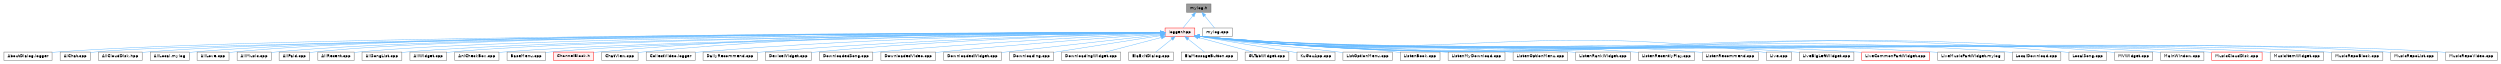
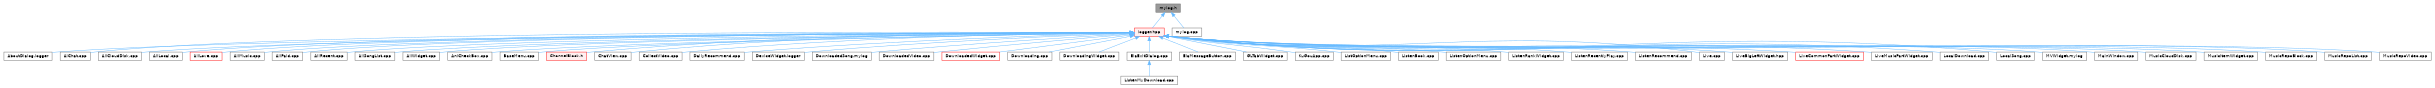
  digraph {
    node [color=grey40 fillcolor=white fontname=Helvetica fontsize=10 shape=box style=filled]
    edge [color=steelblue1 dir=back fontname=Helvetica fontsize=10 labelfontname=Helvetica labelfontsize=10 style=solid]
    n1 [color=gray40 fillcolor=grey60 fontcolor=black height=0.2 label="mylog.h" width=0.4]
    n2 [color=red fillcolor="#FFF0F0" height=0.2 label="logger.hpp" width=0.4]
    n3 [height=0.2 label="mylog.cpp" width=0.4]
    n4 [height=0.2 label="AboutDialog.logger" width=0.4]
    n5 [height=0.2 label="AiChat.cpp" width=0.4]
-   n6 [height=0.2 label="AllCloudDisk.hpp" width=0.4]
-   n7 [height=0.2 label="AllLocal.mylog" width=0.4]
-   n8 [height=0.2 label="AllLove.cpp" width=0.4]
+   n6 [height=0.2 label="AllCloudDisk.cpp" width=0.4]
+   n7 [height=0.2 label="AllLocal.cpp" width=0.4]
+   n8 [color=red height=0.2 label="AllLove.cpp" width=0.4]
    n9 [height=0.2 label="AllMusic.cpp" width=0.4]
    n10 [height=0.2 label="AllPaid.cpp" width=0.4]
    n11 [height=0.2 label="AllRecent.cpp" width=0.4]
    n12 [height=0.2 label="AllSongList.cpp" width=0.4]
    n13 [height=0.2 label="AllWidget.cpp" width=0.4]
    n14 [height=0.2 label="AniCheckBox.cpp" width=0.4]
    n15 [height=0.2 label="BaseMenu.cpp" width=0.4]
    n16 [color=red fillcolor="#FFF0F0" height=0.2 label="ChannelBlock.h" width=0.4]
    n17 [height=0.2 label="ChatView.cpp" width=0.4]
-   n18 [height=0.2 label="CollectVideo.logger" width=0.4]
+   n18 [height=0.2 label="CollectVideo.cpp" width=0.4]
    n19 [height=0.2 label="DailyRecommend.cpp" width=0.4]
-   n20 [height=0.2 label="DeviceWidget.cpp" width=0.4]
-   n21 [height=0.2 label="DownloadedSong.cpp" width=0.4]
+   n20 [height=0.2 label="DeviceWidget.logger" width=0.4]
+   n21 [height=0.2 label="DownloadedSong.mylog" width=0.4]
    n22 [height=0.2 label="DownloadedVideo.cpp" width=0.4]
-   n23 [height=0.2 label="DownloadedWidget.cpp" width=0.4]
+   n23 [color=red height=0.2 label="DownloadedWidget.cpp" width=0.4]
    n24 [height=0.2 label="Downloading.cpp" width=0.4]
    n25 [height=0.2 label="DownloadingWidget.cpp" width=0.4]
    n26 [height=0.2 label="ElaExitDialog.cpp" width=0.4]
    n27 [height=0.2 label="ElaMessageButton.cpp" width=0.4]
    n28 [height=0.2 label="GLTabWidget.cpp" width=0.4]
    n29 [height=0.2 label="KuGouApp.cpp" width=0.4]
    n30 [height=0.2 label="ListOptionMenu.cpp" width=0.4]
    n31 [height=0.2 label="ListenBook.cpp" width=0.4]
    n32 [height=0.2 label="ListenMyDownload.cpp" width=0.4]
    n33 [height=0.2 label="ListenOptionMenu.cpp" width=0.4]
    n34 [height=0.2 label="ListenRankWidget.cpp" width=0.4]
    n35 [height=0.2 label="ListenRecentlyPlay.cpp" width=0.4]
    n36 [height=0.2 label="ListenRecommend.cpp" width=0.4]
    n37 [height=0.2 label="Live.cpp" width=0.4]
-   n38 [height=0.2 label="LiveBigLeftWidget.cpp" width=0.4]
+   n38 [height=0.2 label="LiveBigLeftWidget.hpp" width=0.4]
    n39 [color=red height=0.2 label="LiveCommonPartWidget.cpp" width=0.4]
-   n40 [height=0.2 label="LiveMusicPartWidget.mylog" width=0.4]
+   n40 [height=0.2 label="LiveMusicPartWidget.cpp" width=0.4]
    n41 [height=0.2 label="LocalDownload.cpp" width=0.4]
    n42 [height=0.2 label="LocalSong.cpp" width=0.4]
-   n43 [height=0.2 label="MVWidget.cpp" width=0.4]
+   n43 [height=0.2 label="MVWidget.mylog" width=0.4]
    n44 [height=0.2 label="MainWindow.cpp" width=0.4]
-   n45 [color=red height=0.2 label="MusicCloudDisk.cpp" width=0.4]
+   n45 [height=0.2 label="MusicCloudDisk.cpp" width=0.4]
    n46 [height=0.2 label="MusicItemWidget.cpp" width=0.4]
    n47 [height=0.2 label="MusicRepoBlock.cpp" width=0.4]
    n48 [height=0.2 label="MusicRepoList.cpp" width=0.4]
    n49 [height=0.2 label="MusicRepoVideo.cpp" width=0.4]
    n1 -> n2
    n1 -> n3
    n2 -> n4
    n2 -> n5
    n2 -> n6
    n2 -> n7
    n2 -> n8
    n2 -> n9
    n2 -> n10
    n2 -> n11
    n2 -> n12
    n2 -> n13
    n2 -> n14
    n2 -> n15
    n2 -> n16
    n2 -> n17
    n2 -> n18
    n2 -> n19
    n2 -> n20
    n2 -> n21
    n2 -> n22
    n2 -> n23
    n2 -> n24
    n2 -> n25
    n2 -> n26
    n2 -> n27
    n2 -> n28
    n2 -> n29
    n2 -> n30
    n2 -> n31
-   n2 -> n32
+   n26 -> n32
    n2 -> n33
    n2 -> n34
    n2 -> n35
    n2 -> n36
    n2 -> n37
    n2 -> n38
    n2 -> n39
    n2 -> n40
    n2 -> n41
    n2 -> n42
    n2 -> n43
    n2 -> n44
    n2 -> n45
    n2 -> n46
    n2 -> n47
    n2 -> n48
    n2 -> n49
  }
